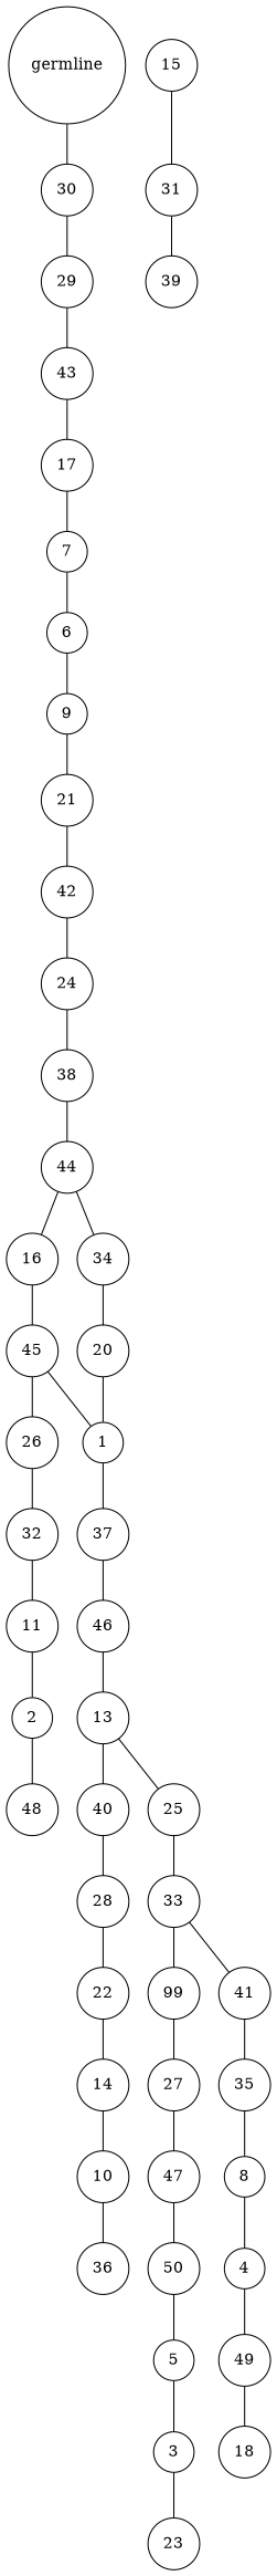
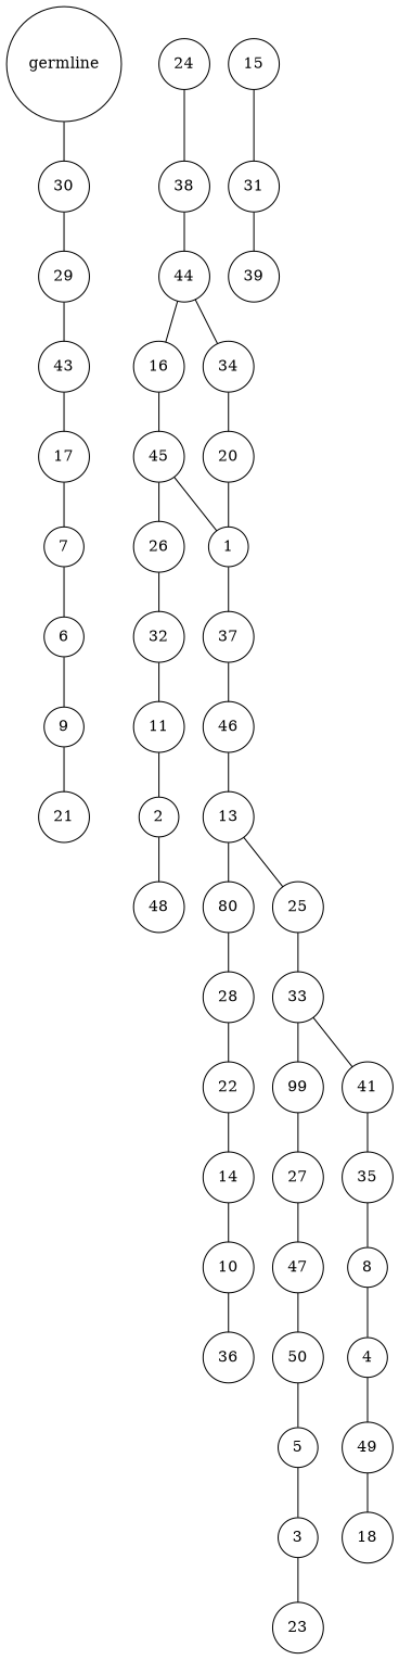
  graph {
    rankdir=UD
    splines=line
    node [shape=circle]
    n1 [label=germline]
    n2 [label=30]
    n3 [label=29]
    n4 [label=43]
    n5 [label=17]
    n6 [label=7]
    n7 [label=6]
    n8 [label=9]
    n9 [label=21]
-   n10 [label=42]
    n11 [label=24]
    n12 [label=38]
    n13 [label=44]
    n14 [label=16]
    n15 [label=34]
    n16 [label=45]
    n17 [label=20]
    n18 [label=26]
    n19 [label=1]
    n20 [label=15]
    n21 [label=31]
    n22 [label=32]
    n23 [label=39]
    n24 [label=11]
    n25 [label=2]
    n26 [label=48]
-   n27 [label=40]
+   n27 [label=80]
    n28 [label=28]
    n29 [label=22]
    n30 [label=14]
    n31 [label=10]
    n32 [label=36]
    n33 [label=37]
    n34 [label=46]
    n35 [label=13]
    n36 [label=25]
    n37 [label=33]
    n38 [label=99]
    n39 [label=41]
    n40 [label=27]
    n41 [label=35]
    n42 [label=47]
    n43 [label=50]
    n44 [label=5]
    n45 [label=3]
    n46 [label=23]
    n47 [label=8]
    n48 [label=4]
    n49 [label=49]
    n50 [label=18]
    n1 -- n2
    n2 -- n3
    n3 -- n4
    n4 -- n5
    n5 -- n6
    n6 -- n7
    n7 -- n8
    n8 -- n9
-   n9 -- n10
-   n10 -- n11
    n11 -- n12
    n12 -- n13
    n13 -- n14
    n13 -- n15
    n14 -- n16
    n15 -- n17
    n16 -- n18
    n16 -- n19
    n17 -- n19
    n18 -- n22
    n19 -- n33
    n20 -- n21
    n21 -- n23
    n22 -- n24
    n24 -- n25
    n25 -- n26
    n27 -- n28
    n28 -- n29
    n29 -- n30
    n30 -- n31
    n31 -- n32
    n33 -- n34
    n34 -- n35
    n35 -- n27
    n35 -- n36
    n36 -- n37
    n37 -- n38
    n37 -- n39
    n38 -- n40
    n39 -- n41
    n40 -- n42
    n41 -- n47
    n42 -- n43
    n43 -- n44
    n44 -- n45
    n45 -- n46
    n47 -- n48
    n48 -- n49
    n49 -- n50
  }
